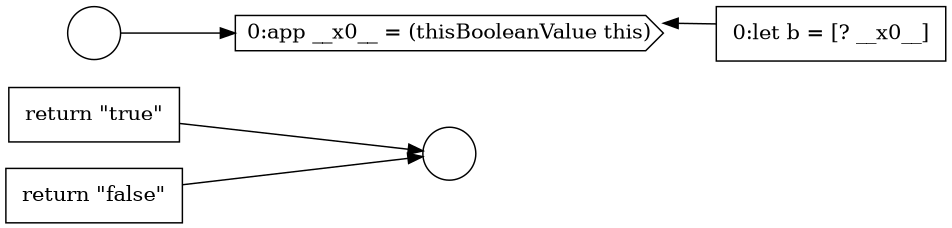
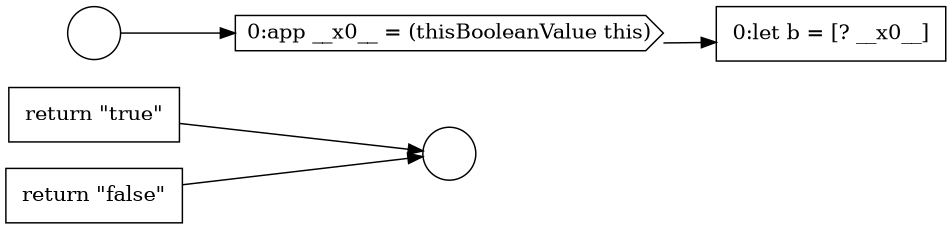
  digraph {
    rankdir=LR
    node [color=black fillcolor=white shape=none style=filled]
    edge [color=black]
    n1 [label=<<font color="black">     <table border="0" cellborder="1" cellspacing="0" cellpadding="10">       <tr><td align="left">return &quot;true&quot;</td></tr>     </table>   </font>> margin=0]
    n2 [label=" " shape=circle]
    n3 [label=<<font color="black">     <table border="0" cellborder="1" cellspacing="0" cellpadding="10">       <tr><td align="left">return &quot;false&quot;</td></tr>     </table>   </font>> margin=0]
    n4 [label=" " shape=circle]
    n5 [label=<<font color="black">0:app __x0__ = (thisBooleanValue this)</font>> shape=cds]
    n6 [label=<<font color="black">     <table border="0" cellborder="1" cellspacing="0" cellpadding="10">       <tr><td align="left">0:let b = [? __x0__]</td></tr>     </table>   </font>> margin=0]
    n1 -> n2
    n3 -> n2
    n4 -> n5
-   n6 -> n5
+   n5 -> n6
  }
